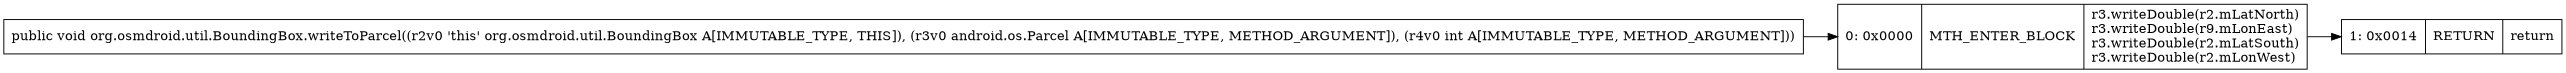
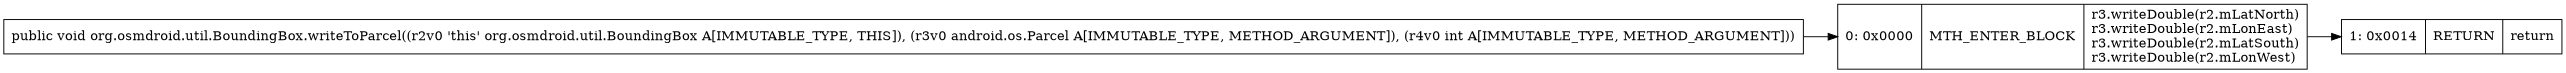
  digraph {
    rankdir=LR
    node [shape=record]
-   n1 [label="{0\:\ 0x0000|MTH_ENTER_BLOCK\l|r3.writeDouble(r2.mLatNorth)\lr3.writeDouble(r9.mLonEast)\lr3.writeDouble(r2.mLatSouth)\lr3.writeDouble(r2.mLonWest)\l}"]
+   n1 [label="{0\:\ 0x0000|MTH_ENTER_BLOCK\l|r3.writeDouble(r2.mLatNorth)\lr3.writeDouble(r2.mLonEast)\lr3.writeDouble(r2.mLatSouth)\lr3.writeDouble(r2.mLonWest)\l}"]
    n2 [label="{1\:\ 0x0014|RETURN\l|return\l}"]
    n3 [label="{public void org.osmdroid.util.BoundingBox.writeToParcel((r2v0 'this' org.osmdroid.util.BoundingBox A[IMMUTABLE_TYPE, THIS]), (r3v0 android.os.Parcel A[IMMUTABLE_TYPE, METHOD_ARGUMENT]), (r4v0 int A[IMMUTABLE_TYPE, METHOD_ARGUMENT])) }"]
    n1 -> n2
    n3 -> n1
  }
